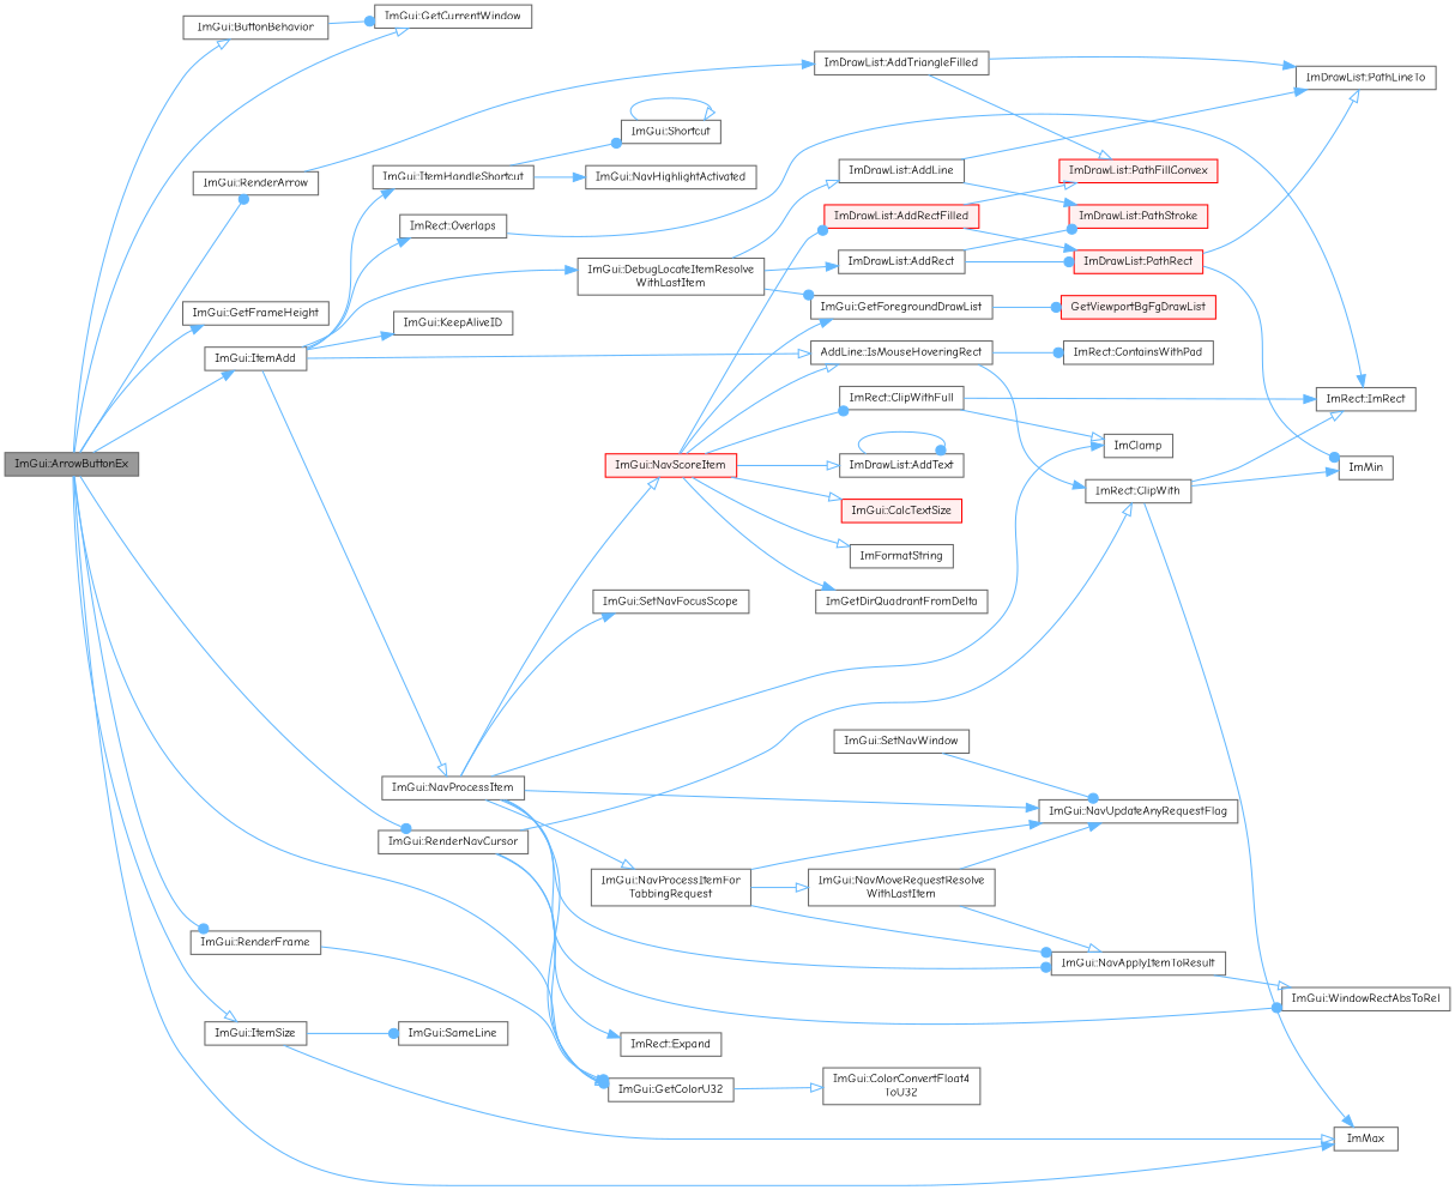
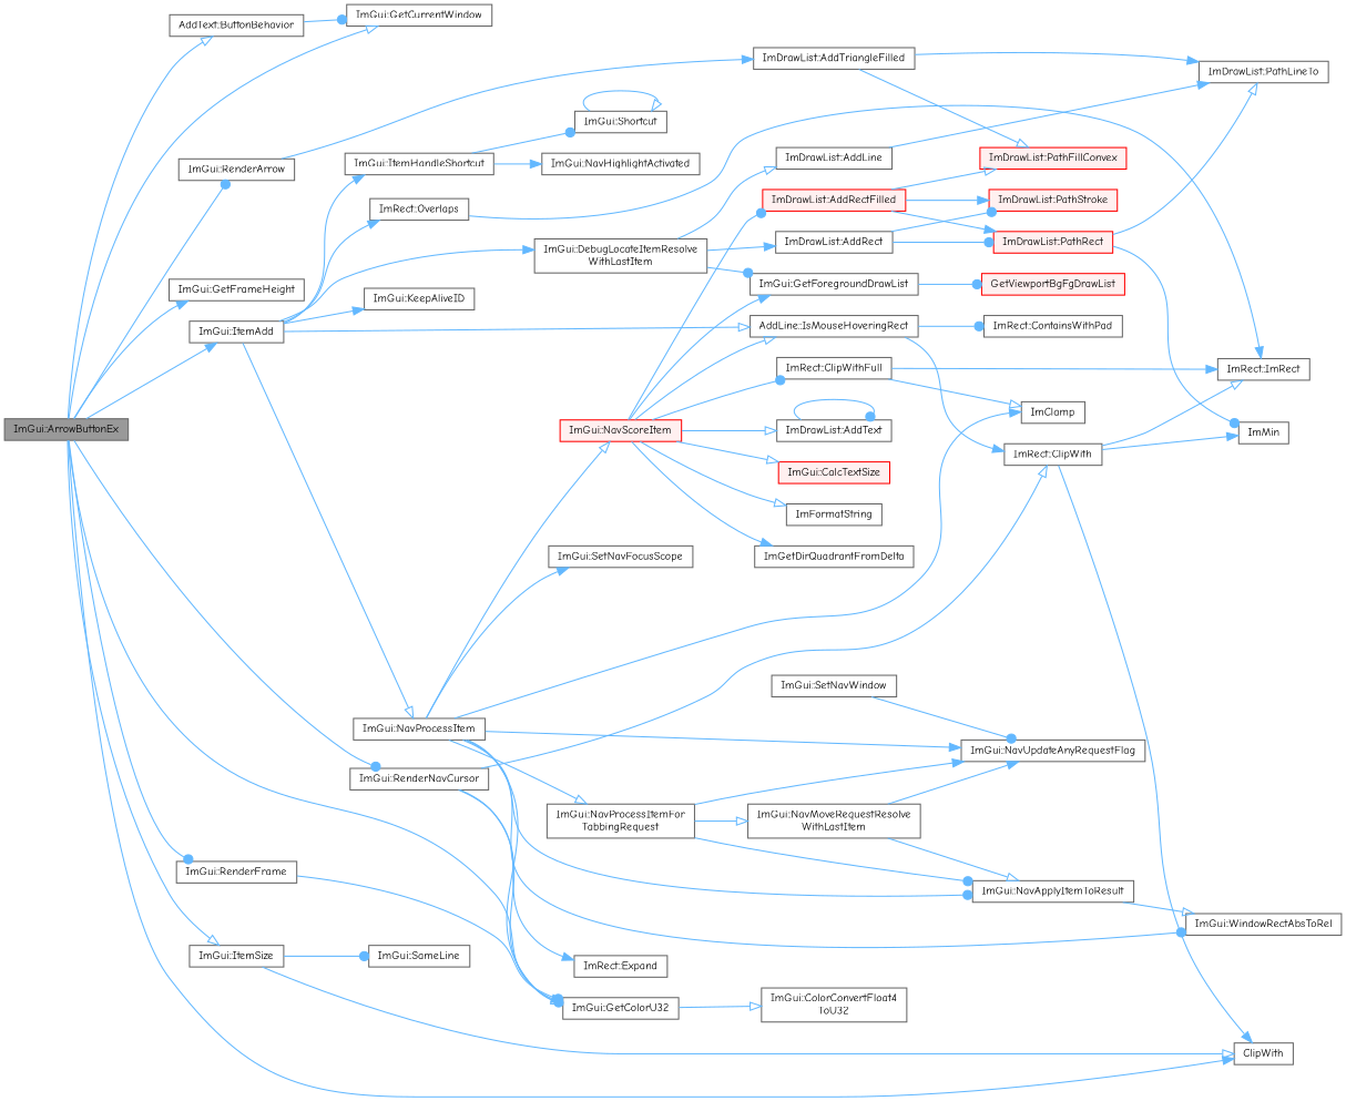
  digraph {
    fontname="Comic Neue"
    rankdir=LR
    node [color=grey40 fillcolor=white fontname="Comic Neue" fontsize=10 shape=box style=filled]
    edge [arrowhead=normal color=steelblue1 fontname="Comic Neue" fontsize=10 labelfontname=Helvetica labelfontsize=10 style=solid]
    n1 [color=gray40 fillcolor=grey60 fontcolor=black height=0.2 label="ImGui::ArrowButtonEx" width=0.4]
-   n2 [height=0.2 label="ImGui::ButtonBehavior" width=0.4]
+   n2 [height=0.2 label="AddText::ButtonBehavior" width=0.4]
    n3 [height=0.2 label="ImGui::GetCurrentWindow" width=0.4]
    n4 [height=0.2 label="ImGui::GetColorU32" width=0.4]
    n5 [height=0.2 label="ImGui::GetFrameHeight" width=0.4]
-   n6 [height=0.2 label=ImMax width=0.4]
+   n6 [height=0.2 label=ClipWith width=0.4]
    n7 [height=0.2 label="ImGui::ItemAdd" width=0.4]
    n8 [height=0.2 label="ImGui::ItemSize" width=0.4]
    n9 [height=0.2 label="ImGui::RenderArrow" width=0.4]
    n10 [height=0.2 label="ImGui::RenderFrame" width=0.4]
    n11 [height=0.2 label="ImGui::RenderNavCursor" width=0.4]
    n12 [height=0.2 label="ImGui::ColorConvertFloat4\lToU32" width=0.4]
    n13 [height=0.2 label="ImGui::DebugLocateItemResolve\lWithLastItem" width=0.4]
    n14 [height=0.2 label="AddLine::IsMouseHoveringRect" width=0.4]
    n15 [height=0.2 label="ImGui::ItemHandleShortcut" width=0.4]
    n16 [height=0.2 label="ImGui::KeepAliveID" width=0.4]
    n17 [height=0.2 label="ImGui::NavProcessItem" width=0.4]
    n18 [height=0.2 label="ImRect::Overlaps" width=0.4]
    n19 [height=0.2 label="ImGui::SameLine" width=0.4]
    n20 [height=0.2 label="ImDrawList::AddTriangleFilled" width=0.4]
    n21 [height=0.2 label="ImRect::ClipWith" width=0.4]
    n22 [height=0.2 label="ImRect::Expand" width=0.4]
    n23 [height=0.2 label="ImDrawList::AddLine" width=0.4]
    n24 [height=0.2 label="ImDrawList::AddRect" width=0.4]
    n25 [height=0.2 label="ImGui::GetForegroundDrawList" width=0.4]
    n26 [height=0.2 label="ImRect::ContainsWithPad" width=0.4]
    n27 [height=0.2 label="ImGui::NavHighlightActivated" width=0.4]
    n28 [height=0.2 label="ImGui::Shortcut" width=0.4]
    n29 [height=0.2 label=ImClamp width=0.4]
    n30 [height=0.2 label="ImGui::NavApplyItemToResult" width=0.4]
    n31 [height=0.2 label="ImGui::WindowRectAbsToRel" width=0.4]
    n32 [height=0.2 label="ImGui::NavProcessItemFor\lTabbingRequest" width=0.4]
    n33 [height=0.2 label="ImGui::NavUpdateAnyRequestFlag" width=0.4]
    n34 [color=red fillcolor="#FFF0F0" height=0.2 label="ImGui::NavScoreItem" width=0.4]
    n35 [height=0.2 label="ImGui::SetNavFocusScope" width=0.4]
    n36 [height=0.2 label="ImRect::ImRect" width=0.4]
    n37 [height=0.2 label="ImDrawList::PathLineTo" width=0.4]
    n38 [color=red fillcolor="#FFF0F0" height=0.2 label="ImDrawList::PathStroke" width=0.4]
    n39 [color=red fillcolor="#FFF0F0" height=0.2 label="ImDrawList::PathRect" width=0.4]
    n40 [color=red fillcolor="#FFF0F0" height=0.2 label=GetViewportBgFgDrawList width=0.4]
    n41 [height=0.2 label=ImMin width=0.4]
    n42 [height=0.2 label="ImGui::NavMoveRequestResolve\lWithLastItem" width=0.4]
    n43 [color=red fillcolor="#FFF0F0" height=0.2 label="ImDrawList::AddRectFilled" width=0.4]
    n44 [height=0.2 label="ImDrawList::AddText" width=0.4]
    n45 [color=red fillcolor="#FFF0F0" height=0.2 label="ImGui::CalcTextSize" width=0.4]
    n46 [height=0.2 label="ImRect::ClipWithFull" width=0.4]
    n47 [height=0.2 label=ImFormatString width=0.4]
    n48 [height=0.2 label=ImGetDirQuadrantFromDelta width=0.4]
    n49 [height=0.2 label="ImGui::SetNavWindow" width=0.4]
    n50 [color=red fillcolor="#FFF0F0" height=0.2 label="ImDrawList::PathFillConvex" width=0.4]
    n1 -> n2 [arrowhead=onormal]
    n1 -> n3 [arrowhead=onormal]
    n1 -> n4
    n1 -> n5
    n1 -> n6
    n1 -> n7
    n1 -> n8 [arrowhead=onormal]
    n1 -> n9 [arrowhead=dot]
    n1 -> n10 [arrowhead=dot]
    n1 -> n11 [arrowhead=dot]
    n2 -> n3 [arrowhead=dot]
    n4 -> n12 [arrowhead=onormal]
    n7 -> n13
    n7 -> n14 [arrowhead=onormal]
    n7 -> n15
    n7 -> n16
    n7 -> n17 [arrowhead=onormal]
    n7 -> n18
    n8 -> n6 [arrowhead=onormal]
    n8 -> n19 [arrowhead=dot]
    n9 -> n20
    n10 -> n4 [arrowhead=dot]
    n11 -> n4 [arrowhead=dot]
    n11 -> n21 [arrowhead=onormal]
    n11 -> n22
    n13 -> n23 [arrowhead=onormal]
    n13 -> n24
    n13 -> n25 [arrowhead=dot]
    n14 -> n21
    n14 -> n26 [arrowhead=dot]
    n15 -> n27
    n15 -> n28 [arrowhead=dot]
    n17 -> n4 [arrowhead=onormal]
    n17 -> n29
    n17 -> n30 [arrowhead=dot]
    n17 -> n31 [arrowhead=dot]
    n17 -> n32 [arrowhead=onormal]
    n17 -> n33
    n17 -> n34 [arrowhead=onormal]
    n17 -> n35
    n18 -> n36
    n20 -> n37
    n20 -> n50 [arrowhead=onormal]
    n21 -> n6
    n21 -> n36 [arrowhead=onormal]
    n21 -> n41
    n23 -> n37
-   n23 -> n38
+   n43 -> n38
    n24 -> n38 [arrowhead=dot]
    n24 -> n39 [arrowhead=dot]
    n25 -> n40 [arrowhead=dot]
    n28 -> n28 [arrowhead=onormal]
    n30 -> n31 [arrowhead=onormal]
    n32 -> n30 [arrowhead=dot]
    n32 -> n33
    n32 -> n42 [arrowhead=onormal]
    n34 -> n14 [arrowhead=onormal]
    n34 -> n25
    n34 -> n43 [arrowhead=dot]
    n34 -> n44 [arrowhead=onormal]
    n34 -> n45 [arrowhead=onormal]
    n34 -> n46 [arrowhead=dot]
    n34 -> n47 [arrowhead=onormal]
    n34 -> n48
    n39 -> n37 [arrowhead=onormal]
    n39 -> n41 [arrowhead=dot]
    n42 -> n30 [arrowhead=onormal]
    n42 -> n33
    n43 -> n39
    n43 -> n50 [arrowhead=onormal]
    n44 -> n44 [arrowhead=dot]
    n46 -> n29 [arrowhead=onormal]
    n46 -> n36
    n49 -> n33 [arrowhead=dot]
  }
